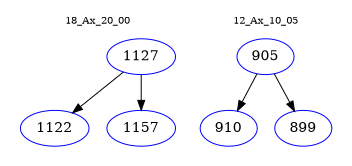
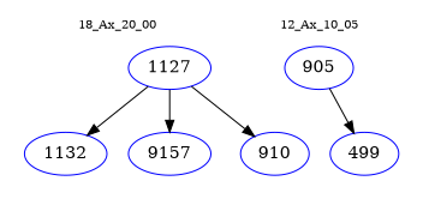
  digraph {
    node [color=blue]
    edge [color=black]
    n1 [label=1127]
-   n2 [label=1122]
-   n3 [label=1157]
+   n2 [label=1132]
+   n3 [label=9157]
    n4 [label=905]
-   n5 [label=899]
+   n5 [label=499]
    n6 [label=910]
    subgraph cluster_1 {
      color=white
      fontsize=10
      label="18_Ax_20_00"
      n1
      n2
      n3
    }
    subgraph cluster_2 {
      color=white
      fontsize=10
      label="12_Ax_10_05"
      n4
      n5
      n6
    }
    n1 -> n2
    n1 -> n3
    n4 -> n5
-   n4 -> n6
+   n1 -> n6
  }
